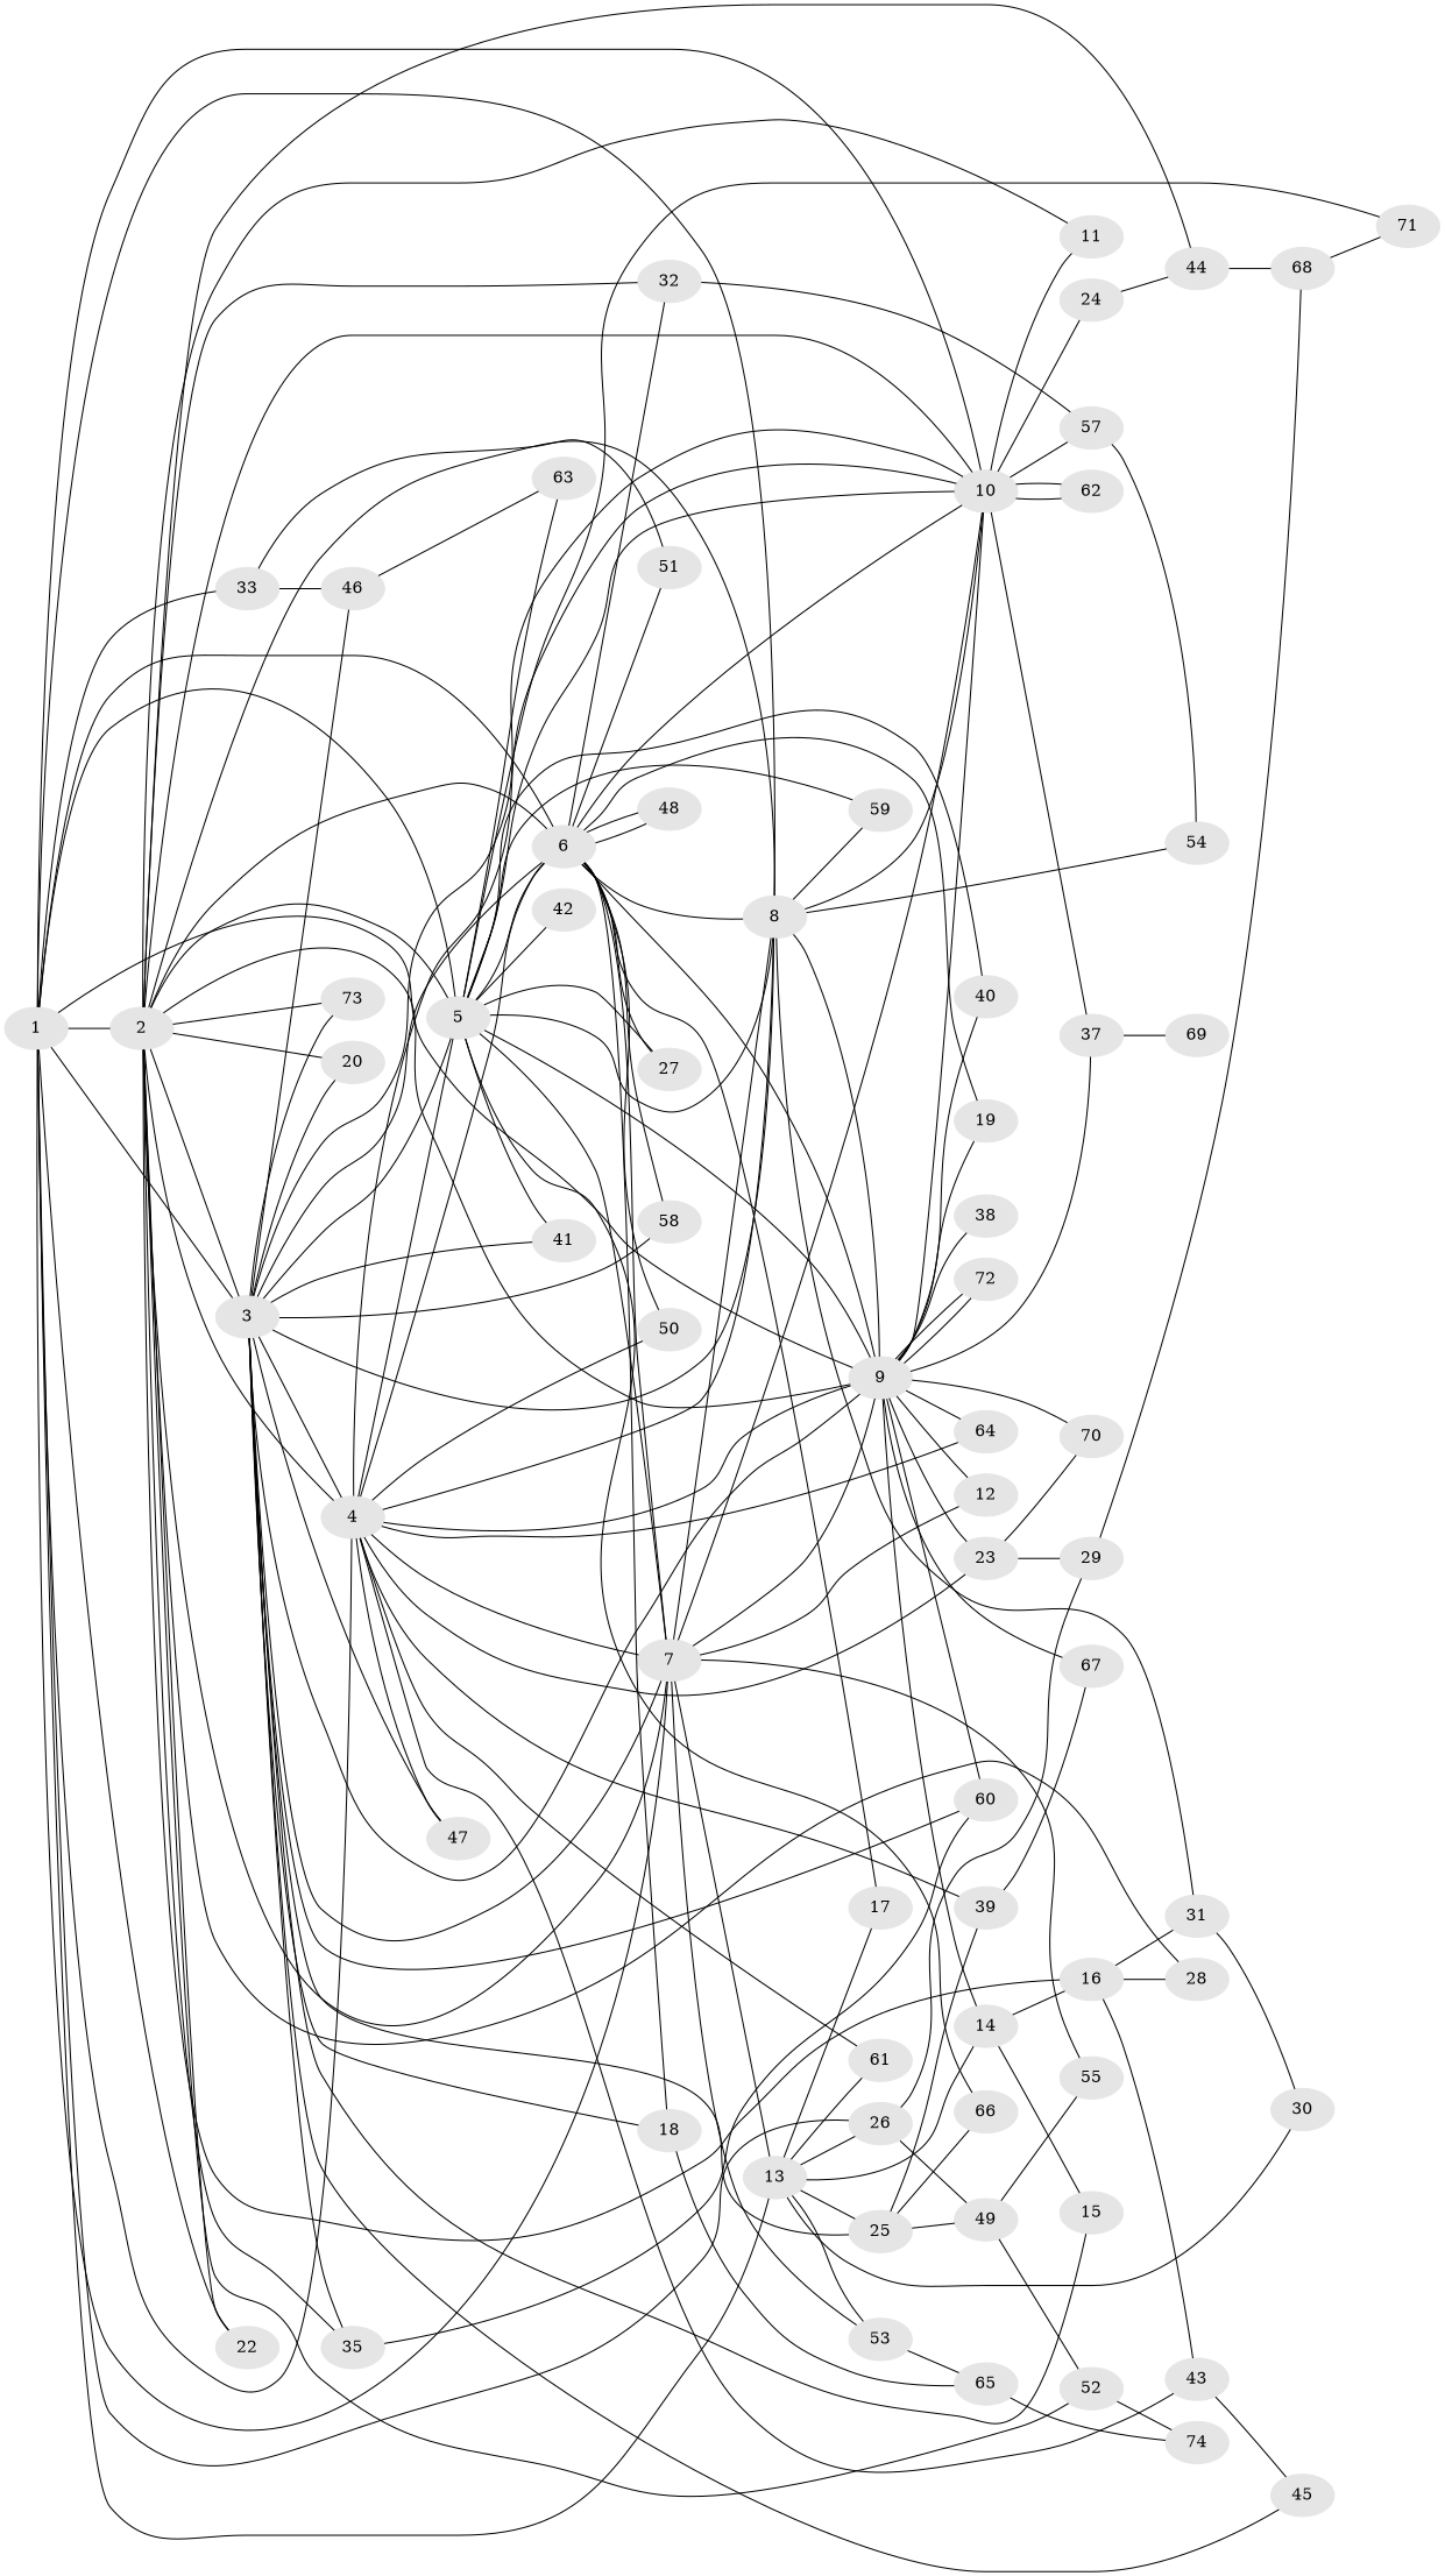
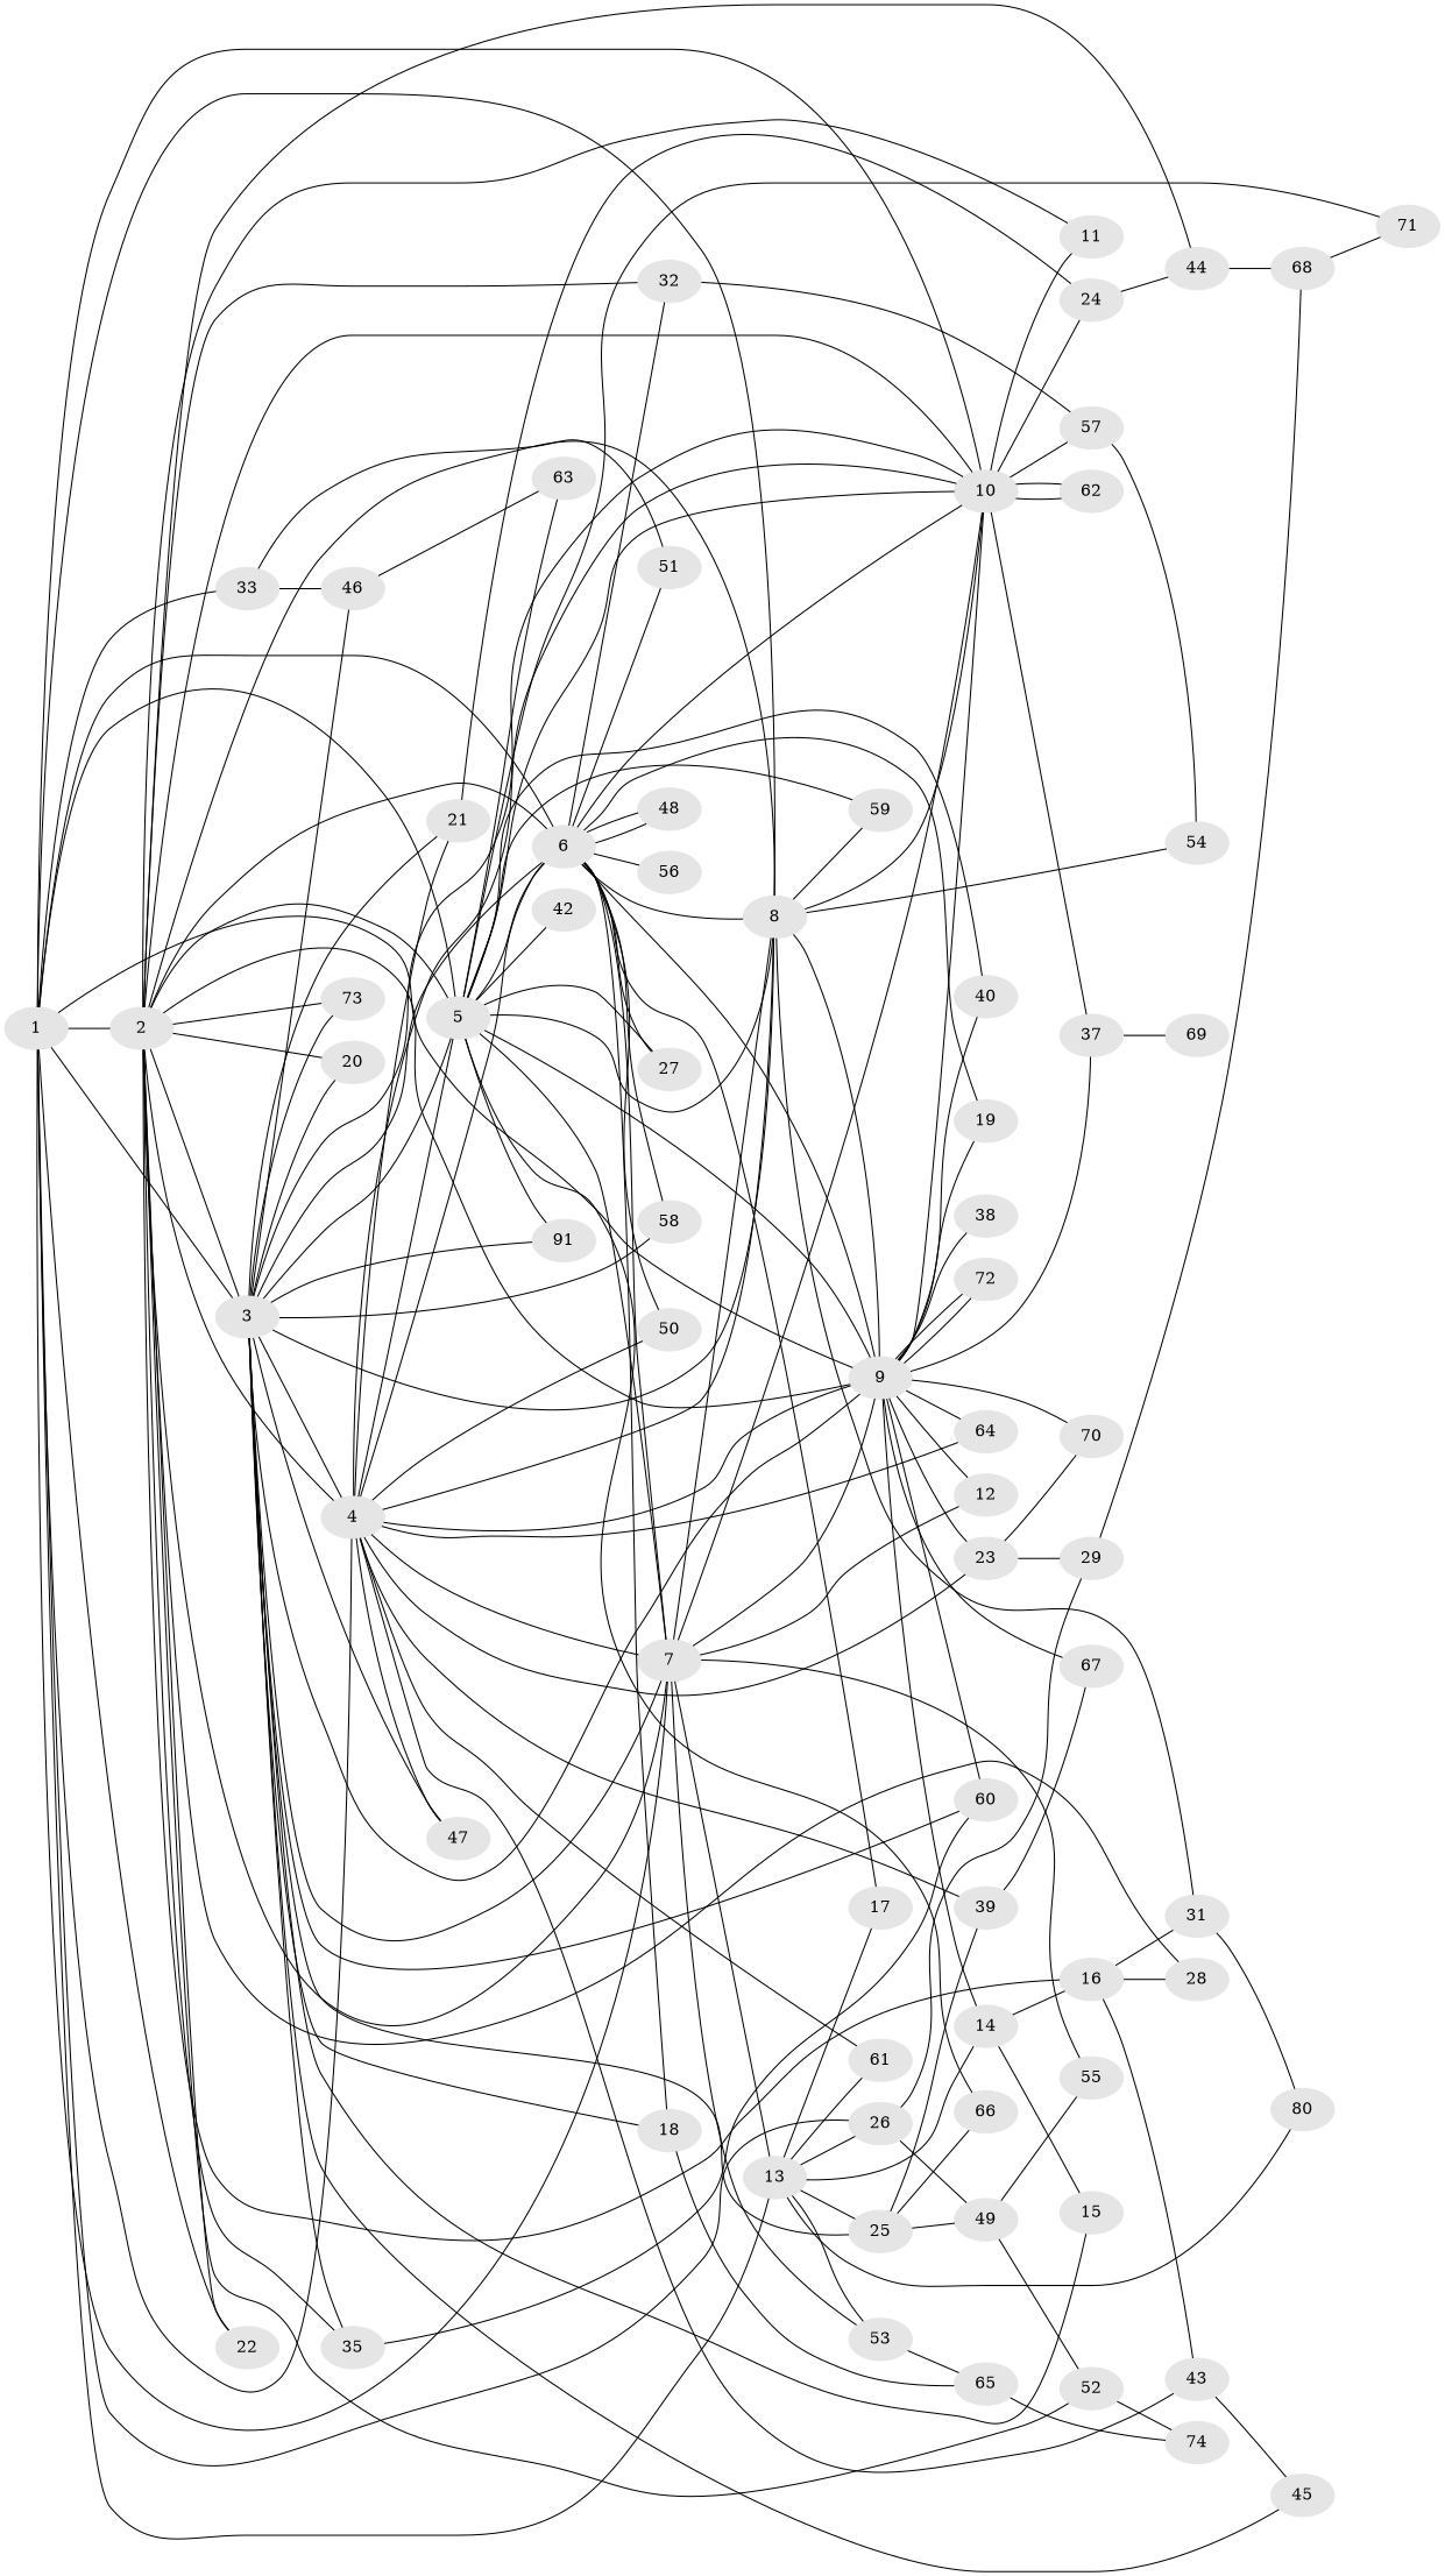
  graph {
    rankdir=LR
    node [color=gray90 style=filled]
    1
    2
    3
    4
    5
    6
    7
    8
    9
    10
    13
    22
    26
    33
    11
    16
    20
    28
    32
    35
    44
    52
    73
    15
    18
+   21
    25
-   41
+   41 [label=91]
    45
    46
    47
    58
    60
    23
    39
    43
    50
    61
    64
    27
    40
    42
    59
    63
    66
    71
    17
    19
    48
    51
+   56
    12
    53
    55
    31
    54
    14
    37
    38
    67
    70
    72
    24
    57
    62
-   30
+   30 [label=80]
    29
    49
    68
    74
    65
    69
    1 -- 2
    1 -- 3
    1 -- 4
    1 -- 5
    1 -- 6
    1 -- 7
    1 -- 8
    1 -- 9
    1 -- 10
    1 -- 13
    1 -- 22
    1 -- 26
    1 -- 33
    2 -- 3
    2 -- 4
    2 -- 5
    2 -- 6
    2 -- 7
    2 -- 8
    2 -- 9
    2 -- 10
    2 -- 22
    2 -- 11
    2 -- 16
    2 -- 20
    2 -- 28
    2 -- 32
    2 -- 35
    2 -- 44
    2 -- 52
    2 -- 73
    3 -- 4
    3 -- 5
    3 -- 6
    3 -- 7
    3 -- 8
    3 -- 9
    3 -- 10
    3 -- 20
    3 -- 35
    3 -- 73
    3 -- 15
    3 -- 18
+   3 -- 21
    3 -- 25
    3 -- 41
    3 -- 45
    3 -- 46
    3 -- 47
    3 -- 58
    3 -- 60
    4 -- 5
    4 -- 6
    4 -- 7
    4 -- 8
    4 -- 9
    4 -- 10
+   4 -- 21
    4 -- 47
    4 -- 23
    4 -- 39
    4 -- 43
    4 -- 50
    4 -- 61
    4 -- 64
    5 -- 6
    5 -- 7
    5 -- 8
    5 -- 9
    5 -- 10
    5 -- 41
    5 -- 27
    5 -- 40
    5 -- 42
    5 -- 59
    5 -- 63
    5 -- 66
    5 -- 71
    6 -- 7
    6 -- 8
    6 -- 9
    6 -- 10
    6 -- 32
    6 -- 18
    6 -- 58
    6 -- 50
    6 -- 27
    6 -- 17
    6 -- 19
    6 -- 48
    6 -- 48
    6 -- 51
+   6 -- 56
    7 -- 8
    7 -- 9
    7 -- 10
    7 -- 13
    7 -- 12
    7 -- 53
    7 -- 55
    8 -- 9
    8 -- 10
    8 -- 59
    8 -- 31
    8 -- 54
    9 -- 10
    9 -- 60
    9 -- 23
    9 -- 64
    9 -- 40
    9 -- 19
    9 -- 12
    9 -- 14
    9 -- 37
    9 -- 38
    9 -- 67
    9 -- 70
    9 -- 72
    9 -- 72
    10 -- 11
    10 -- 37
    10 -- 24
    10 -- 57
    10 -- 62
    10 -- 62
    13 -- 26
    13 -- 25
    13 -- 61
    13 -- 17
    13 -- 53
    13 -- 14
    13 -- 30
    26 -- 29
    26 -- 49
    33 -- 46
    33 -- 51
    16 -- 28
    16 -- 43
    16 -- 31
    32 -- 57
    35 -- 60
    44 -- 68
    52 -- 74
    18 -- 65
+   21 -- 24
    25 -- 39
    25 -- 66
    25 -- 49
    46 -- 63
    23 -- 70
    23 -- 29
    39 -- 67
    43 -- 45
    53 -- 65
    31 -- 30
    14 -- 16
    14 -- 15
    37 -- 69
    24 -- 44
    57 -- 54
    29 -- 68
    49 -- 52
    49 -- 55
    68 -- 71
    65 -- 74
  }
